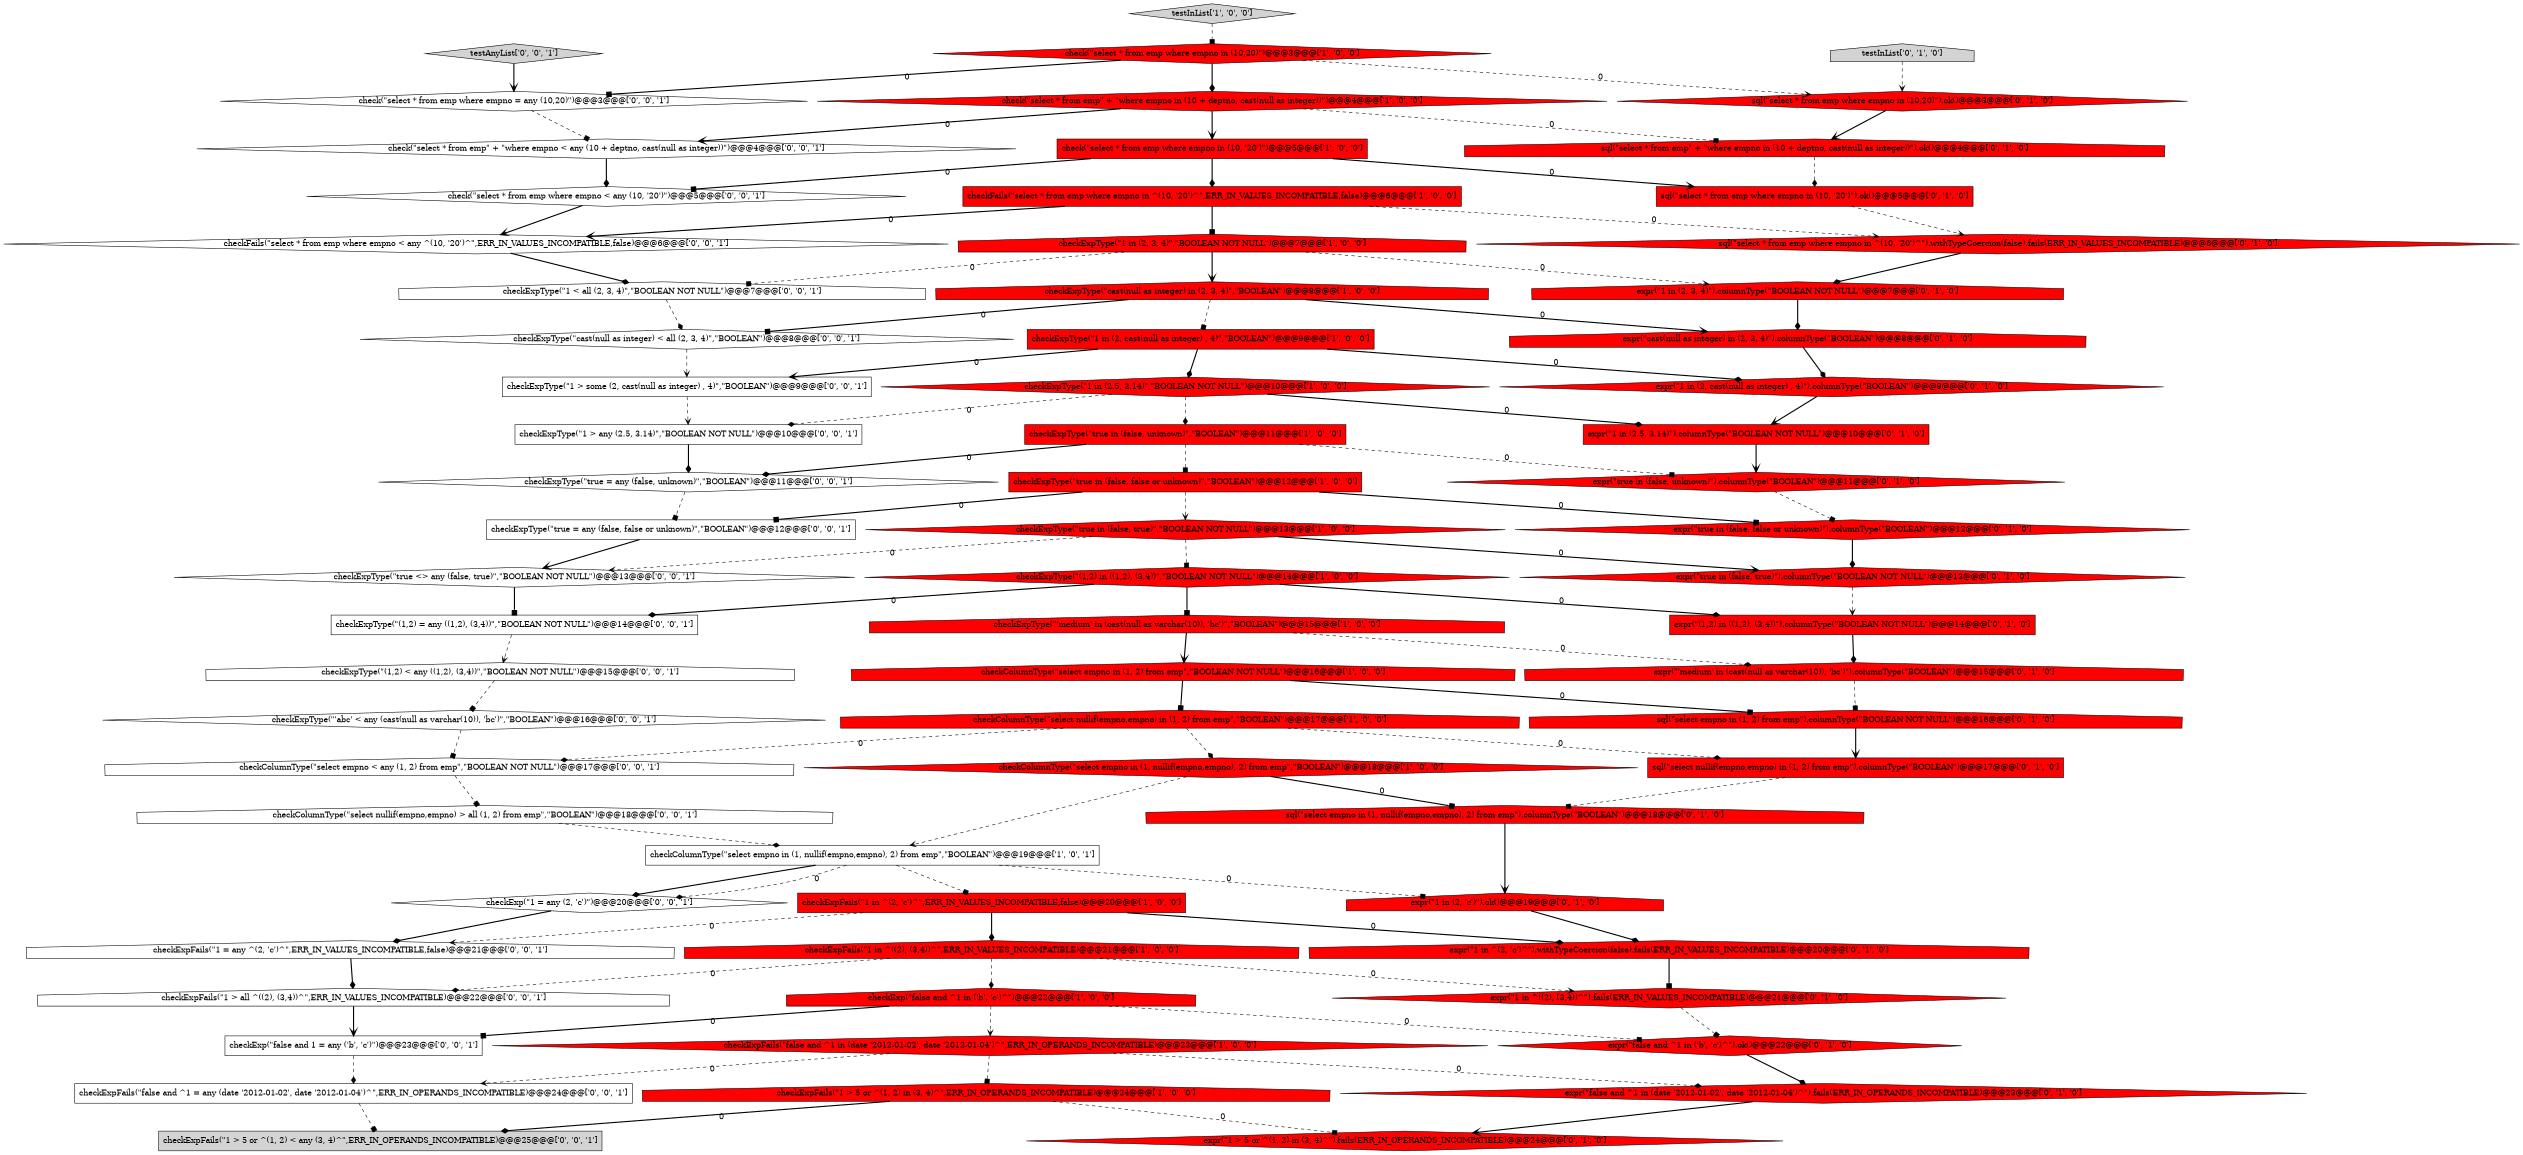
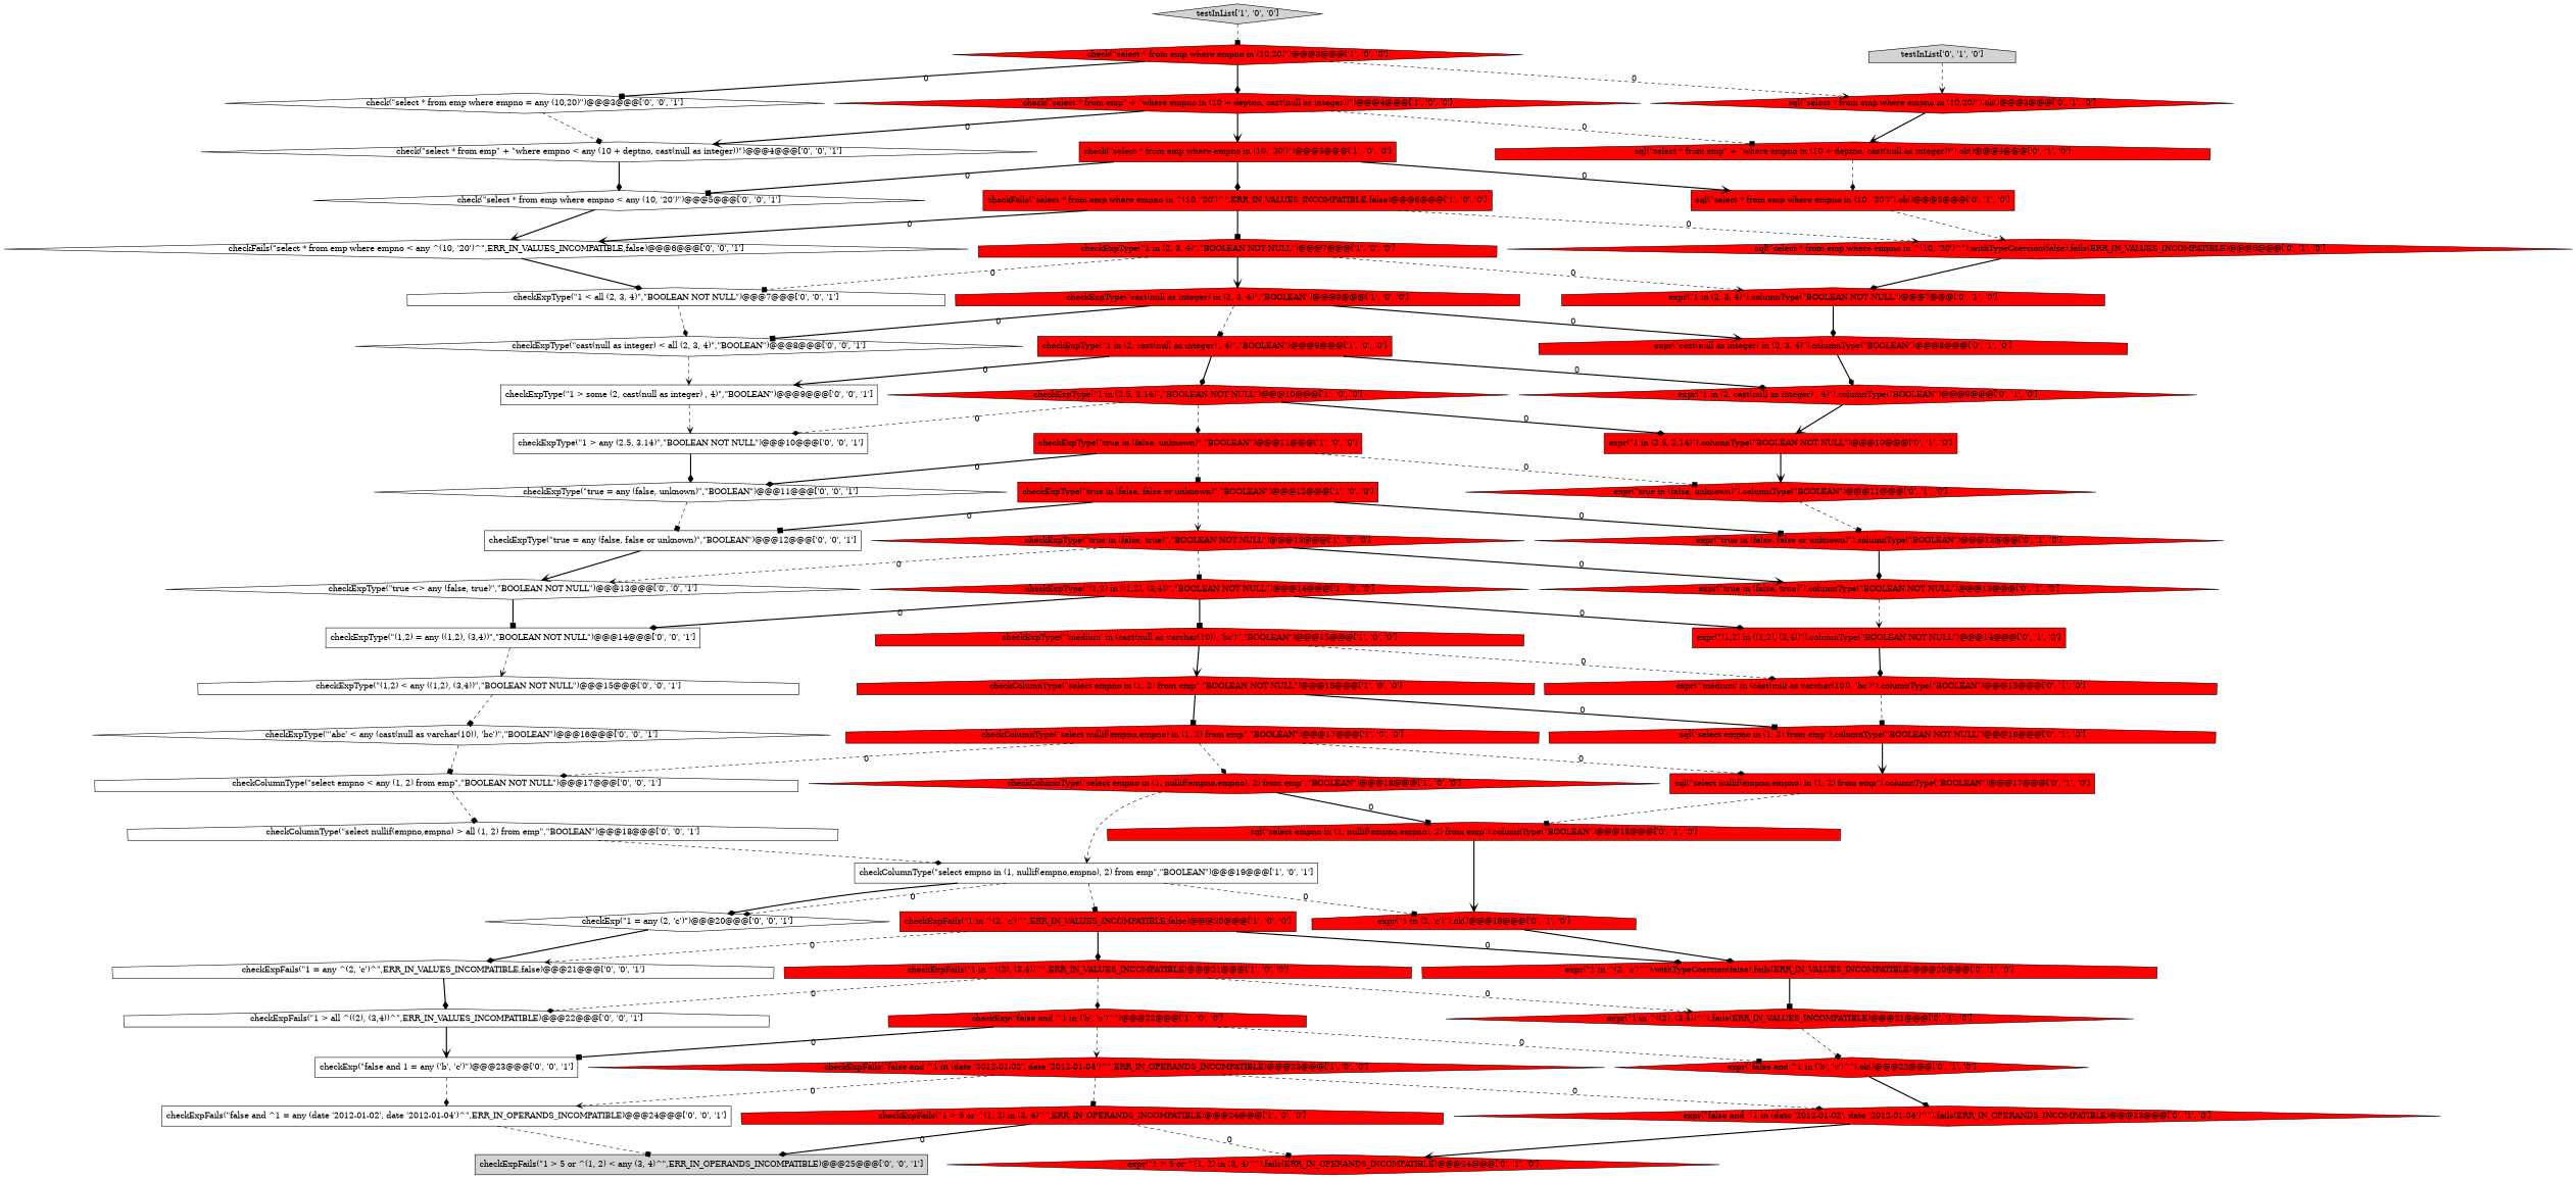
  digraph {
    node [fillcolor=red shape=diamond style=filled]
    edge [style=bold arrowhead=diamond]
    n1 [fillcolor=white label="checkColumnType(\"select empno in (1, nullif(empno,empno), 2) from emp\",\"BOOLEAN\")@@@19@@@['1', '0', '1']" shape=box]
    n2 [fillcolor=white label="checkExp(\"1 = any (2, 'c')\")@@@20@@@['0', '0', '1']"]
    n3 [label="expr(\"1 in (2, 'c')\").ok()@@@19@@@['0', '1', '0']" shape=house]
    n4 [label="checkExpFails(\"1 in ^(2, 'c')^\",ERR_IN_VALUES_INCOMPATIBLE,false)@@@20@@@['1', '0', '0']" shape=box]
    n5 [label="sql(\"select nullif(empno,empno) in (1, 2) from emp\").columnType(\"BOOLEAN\")@@@17@@@['0', '1', '0']" shape=box]
    n6 [label="sql(\"select empno in (1, nullif(empno,empno), 2) from emp\").columnType(\"BOOLEAN\")@@@18@@@['0', '1', '0']" shape=house]
    n7 [label="expr(\"1 in (2.5, 3.14)\").columnType(\"BOOLEAN NOT NULL\")@@@10@@@['0', '1', '0']" shape=box]
    n8 [label="expr(\"true in (false, unknown)\").columnType(\"BOOLEAN\")@@@11@@@['0', '1', '0']"]
    n9 [label="checkExpType(\"true in (false, true)\",\"BOOLEAN NOT NULL\")@@@13@@@['1', '0', '0']"]
    n10 [label="checkExpType(\"(1,2) in ((1,2), (3,4))\",\"BOOLEAN NOT NULL\")@@@14@@@['1', '0', '0']"]
    n11 [fillcolor=white label="checkExpType(\"true <> any (false, true)\",\"BOOLEAN NOT NULL\")@@@13@@@['0', '0', '1']"]
    n12 [label="expr(\"true in (false, true)\").columnType(\"BOOLEAN NOT NULL\")@@@13@@@['0', '1', '0']"]
    n13 [label="checkExpType(\"1 in (2, cast(null as integer) , 4)\",\"BOOLEAN\")@@@9@@@['1', '0', '0']" shape=box]
    n14 [label="expr(\"1 in (2, cast(null as integer) , 4)\").columnType(\"BOOLEAN\")@@@9@@@['0', '1', '0']"]
    n15 [label="checkExpType(\"1 in (2.5, 3.14)\",\"BOOLEAN NOT NULL\")@@@10@@@['1', '0', '0']"]
    n16 [fillcolor=white label="checkExpType(\"1 > some (2, cast(null as integer) , 4)\",\"BOOLEAN\")@@@9@@@['0', '0', '1']" shape=box]
    n17 [label="checkExpFails(\"1 > 5 or ^(1, 2) in (3, 4)^\",ERR_IN_OPERANDS_INCOMPATIBLE)@@@24@@@['1', '0', '0']" shape=house]
    n18 [label="expr(\"1 > 5 or ^(1, 2) in (3, 4)^\").fails(ERR_IN_OPERANDS_INCOMPATIBLE)@@@24@@@['0', '1', '0']"]
    n19 [fillcolor=lightgray label="checkExpFails(\"1 > 5 or ^(1, 2) < any (3, 4)^\",ERR_IN_OPERANDS_INCOMPATIBLE)@@@25@@@['0', '0', '1']" shape=box]
    n20 [label="checkExpFails(\"false and ^1 in (date '2012-01-02', date '2012-01-04')^\",ERR_IN_OPERANDS_INCOMPATIBLE)@@@23@@@['1', '0', '0']"]
    n21 [fillcolor=white label="checkExpFails(\"false and ^1 = any (date '2012-01-02', date '2012-01-04')^\",ERR_IN_OPERANDS_INCOMPATIBLE)@@@24@@@['0', '0', '1']" shape=box]
    n22 [label="expr(\"false and ^1 in (date '2012-01-02', date '2012-01-04')^\").fails(ERR_IN_OPERANDS_INCOMPATIBLE)@@@23@@@['0', '1', '0']"]
    n23 [label="sql(\"select * from emp where empno in (10,20)\").ok()@@@3@@@['0', '1', '0']"]
    n24 [label="sql(\"select * from emp\" + \"where empno in (10 + deptno, cast(null as integer))\").ok()@@@4@@@['0', '1', '0']" shape=house]
    n25 [fillcolor=white label="checkExpFails(\"1 = any ^(2, 'c')^\",ERR_IN_VALUES_INCOMPATIBLE,false)@@@21@@@['0', '0', '1']" shape=house]
    n26 [label="checkExpType(\"'medium' in (cast(null as varchar(10)), 'bc')\",\"BOOLEAN\")@@@15@@@['1', '0', '0']" shape=house]
    n27 [fillcolor=white label="checkExpType(\"(1,2) = any ((1,2), (3,4))\",\"BOOLEAN NOT NULL\")@@@14@@@['0', '0', '1']" shape=box]
    n28 [label="expr(\"(1,2) in ((1,2), (3,4))\").columnType(\"BOOLEAN NOT NULL\")@@@14@@@['0', '1', '0']" shape=box]
    n29 [fillcolor=white label="checkFails(\"select * from emp where empno < any ^(10, '20')^\",ERR_IN_VALUES_INCOMPATIBLE,false)@@@6@@@['0', '0', '1']"]
    n30 [fillcolor=white label="checkExpType(\"1 < all (2, 3, 4)\",\"BOOLEAN NOT NULL\")@@@7@@@['0', '0', '1']" shape=house]
    n31 [fillcolor=white label="checkExpFails(\"1 > all ^((2), (3,4))^\",ERR_IN_VALUES_INCOMPATIBLE)@@@22@@@['0', '0', '1']" shape=house]
    n32 [fillcolor=white label="checkExp(\"false and 1 = any ('b', 'c')\")@@@23@@@['0', '0', '1']" shape=box]
    n33 [label="check(\"select * from emp where empno in (10, '20')\")@@@5@@@['1', '0', '0']" shape=box]
    n34 [label="checkFails(\"select * from emp where empno in ^(10, '20')^\",ERR_IN_VALUES_INCOMPATIBLE,false)@@@6@@@['1', '0', '0']" shape=box]
    n35 [fillcolor=white label="check(\"select * from emp where empno < any (10, '20')\")@@@5@@@['0', '0', '1']"]
    n36 [label="sql(\"select * from emp where empno in (10, '20')\").ok()@@@5@@@['0', '1', '0']" shape=box]
    n37 [label="sql(\"select * from emp where empno in ^(10, '20')^\").withTypeCoercion(false).fails(ERR_IN_VALUES_INCOMPATIBLE)@@@6@@@['0', '1', '0']"]
    n38 [label="checkExpType(\"1 in (2, 3, 4)\",\"BOOLEAN NOT NULL\")@@@7@@@['1', '0', '0']" shape=house]
    n39 [label="check(\"select * from emp where empno in (10,20)\")@@@3@@@['1', '0', '0']"]
    n40 [fillcolor=white label="check(\"select * from emp where empno = any (10,20)\")@@@3@@@['0', '0', '1']"]
    n41 [label="check(\"select * from emp\" + \"where empno in (10 + deptno, cast(null as integer))\")@@@4@@@['1', '0', '0']"]
    n42 [label="expr(\"1 in (2, 3, 4)\").columnType(\"BOOLEAN NOT NULL\")@@@7@@@['0', '1', '0']" shape=house]
    n43 [fillcolor=white label="checkExpType(\"true = any (false, unknown)\",\"BOOLEAN\")@@@11@@@['0', '0', '1']"]
    n44 [fillcolor=white label="checkExpType(\"true = any (false, false or unknown)\",\"BOOLEAN\")@@@12@@@['0', '0', '1']" shape=box]
    n45 [fillcolor=white label="checkExpType(\"1 > any (2.5, 3.14)\",\"BOOLEAN NOT NULL\")@@@10@@@['0', '0', '1']" shape=box]
    n46 [label="expr(\"1 in ^(2, 'c')^\").withTypeCoercion(false).fails(ERR_IN_VALUES_INCOMPATIBLE)@@@20@@@['0', '1', '0']" shape=house]
    n47 [label="expr(\"1 in ^((2), (3,4))^\").fails(ERR_IN_VALUES_INCOMPATIBLE)@@@21@@@['0', '1', '0']"]
    n48 [label="checkExpType(\"true in (false, unknown)\",\"BOOLEAN\")@@@11@@@['1', '0', '0']" shape=box]
    n49 [label="checkColumnType(\"select empno in (1, 2) from emp\",\"BOOLEAN NOT NULL\")@@@16@@@['1', '0', '0']" shape=house]
    n50 [label="sql(\"select empno in (1, 2) from emp\").columnType(\"BOOLEAN NOT NULL\")@@@16@@@['0', '1', '0']" shape=house]
    n51 [label="checkColumnType(\"select nullif(empno,empno) in (1, 2) from emp\",\"BOOLEAN\")@@@17@@@['1', '0', '0']" shape=house]
    n52 [label="expr(\"'medium' in (cast(null as varchar(10)), 'bc')\").columnType(\"BOOLEAN\")@@@15@@@['0', '1', '0']" shape=house]
    n53 [label="checkExpType(\"true in (false, false or unknown)\",\"BOOLEAN\")@@@12@@@['1', '0', '0']" shape=box]
    n54 [label="expr(\"true in (false, false or unknown)\").columnType(\"BOOLEAN\")@@@12@@@['0', '1', '0']"]
    n55 [label="checkExpType(\"cast(null as integer) in (2, 3, 4)\",\"BOOLEAN\")@@@8@@@['1', '0', '0']" shape=house]
    n56 [label="expr(\"cast(null as integer) in (2, 3, 4)\").columnType(\"BOOLEAN\")@@@8@@@['0', '1', '0']" shape=house]
    n57 [fillcolor=white label="checkExpType(\"cast(null as integer) < all (2, 3, 4)\",\"BOOLEAN\")@@@8@@@['0', '0', '1']"]
-   n58 [fillcolor=lightgray label="testAnyList['0', '0', '1']"]
    n59 [label="checkExpFails(\"1 in ^((2), (3,4))^\",ERR_IN_VALUES_INCOMPATIBLE)@@@21@@@['1', '0', '0']" shape=house]
    n60 [label="checkExp(\"false and ^1 in ('b', 'c')^\")@@@22@@@['1', '0', '0']" shape=house]
    n61 [label="expr(\"false and ^1 in ('b', 'c')^\").ok()@@@22@@@['0', '1', '0']"]
    n62 [fillcolor=white label="check(\"select * from emp\" + \"where empno < any (10 + deptno, cast(null as integer))\")@@@4@@@['0', '0', '1']"]
    n63 [fillcolor=white label="checkColumnType(\"select nullif(empno,empno) > all (1, 2) from emp\",\"BOOLEAN\")@@@18@@@['0', '0', '1']" shape=house]
    n64 [fillcolor=white label="checkColumnType(\"select empno < any (1, 2) from emp\",\"BOOLEAN NOT NULL\")@@@17@@@['0', '0', '1']" shape=house]
    n65 [fillcolor=lightgray label="testInList['1', '0', '0']"]
    n66 [fillcolor=lightgray label="testInList['0', '1', '0']" shape=house]
    n67 [fillcolor=white label="checkExpType(\"(1,2) < any ((1,2), (3,4))\",\"BOOLEAN NOT NULL\")@@@15@@@['0', '0', '1']" shape=house]
    n68 [fillcolor=white label="checkExpType(\"'abc' < any (cast(null as varchar(10)), 'bc')\",\"BOOLEAN\")@@@16@@@['0', '0', '1']"]
    n69 [label="checkColumnType(\"select empno in (1, nullif(empno,empno), 2) from emp\",\"BOOLEAN\")@@@18@@@['1', '0', '0']"]
    n1 -> n2 [label=0 style=dashed]
    n1 -> n2
    n1 -> n3 [label=0 style=dashed arrowhead=box]
    n1 -> n4 [style=dashed arrowhead=box]
    n2 -> n25
    n3 -> n46
    n4 -> n25 [label=0 style=dashed arrowhead=vee]
    n4 -> n46 [label=0]
    n4 -> n59
    n5 -> n6 [style=dashed arrowhead=box]
    n6 -> n3 [arrowhead=vee]
    n7 -> n8 [arrowhead=vee]
    n8 -> n54 [style=dashed arrowhead=box]
    n9 -> n10 [style=dashed arrowhead=box]
    n9 -> n11 [label=0 style=dashed arrowhead=vee]
    n9 -> n12 [label=0 arrowhead=vee]
    n10 -> n26 [arrowhead=box]
    n10 -> n27 [label=0]
    n10 -> n28 [label=0]
    n11 -> n27 [arrowhead=box]
    n12 -> n28 [style=dashed arrowhead=vee]
    n13 -> n14 [label=0]
    n13 -> n15
    n13 -> n16 [label=0 arrowhead=vee]
    n14 -> n7 [arrowhead=vee]
    n15 -> n7 [label=0]
    n15 -> n45 [label=0 style=dashed]
    n15 -> n48 [style=dashed]
    n16 -> n45 [style=dashed arrowhead=vee]
    n17 -> n18 [label=0 style=dashed arrowhead=box]
    n17 -> n19 [label=0]
    n20 -> n17 [style=dashed arrowhead=box]
    n20 -> n21 [label=0 style=dashed arrowhead=vee]
    n20 -> n22 [label=0 style=dashed]
    n21 -> n19 [style=dashed arrowhead=box]
    n22 -> n18 [arrowhead=vee]
    n23 -> n24 [arrowhead=vee]
    n24 -> n36 [style=dashed]
    n25 -> n31
    n26 -> n49 [arrowhead=vee]
    n26 -> n52 [label=0 style=dashed]
    n27 -> n67 [style=dashed arrowhead=vee]
    n28 -> n52
    n29 -> n30
    n30 -> n57 [style=dashed]
    n31 -> n32 [arrowhead=vee]
    n32 -> n21 [style=dashed]
    n33 -> n34
    n33 -> n35 [label=0 arrowhead=box]
    n33 -> n36 [label=0 arrowhead=vee]
    n34 -> n29 [label=0 arrowhead=vee]
    n34 -> n37 [label=0 style=dashed arrowhead=vee]
    n34 -> n38 [arrowhead=box]
    n35 -> n29 [arrowhead=vee]
    n36 -> n37 [style=dashed arrowhead=vee]
    n37 -> n42
    n38 -> n30 [label=0 style=dashed arrowhead=box]
    n38 -> n42 [label=0 style=dashed arrowhead=vee]
    n38 -> n55 [arrowhead=vee]
    n39 -> n23 [label=0 style=dashed arrowhead=vee]
    n39 -> n40 [label=0 arrowhead=box]
    n39 -> n41
    n40 -> n62 [style=dashed arrowhead=box]
    n41 -> n24 [label=0 style=dashed arrowhead=box]
    n41 -> n33 [arrowhead=vee]
    n41 -> n62 [label=0 arrowhead=vee]
    n42 -> n56
    n43 -> n44 [style=dashed arrowhead=box]
    n44 -> n11 [arrowhead=vee]
    n45 -> n43
    n46 -> n47 [arrowhead=box]
    n47 -> n61 [style=dashed arrowhead=box]
    n48 -> n8 [label=0 style=dashed arrowhead=box]
    n48 -> n43 [label=0]
    n48 -> n53 [style=dashed arrowhead=box]
    n49 -> n50 [label=0 arrowhead=box]
    n49 -> n51 [arrowhead=box]
    n50 -> n5 [arrowhead=vee]
    n51 -> n5 [label=0 style=dashed]
    n51 -> n64 [label=0 style=dashed]
    n51 -> n69 [style=dashed]
    n52 -> n50 [style=dashed arrowhead=box]
    n53 -> n9 [style=dashed arrowhead=vee]
    n53 -> n44 [label=0 arrowhead=box]
    n53 -> n54 [label=0 arrowhead=box]
    n54 -> n12
    n55 -> n13 [style=dashed arrowhead=box]
    n55 -> n56 [label=0 arrowhead=vee]
    n55 -> n57 [label=0 arrowhead=box]
    n56 -> n14
    n57 -> n16 [style=dashed arrowhead=vee]
-   n58 -> n40 [arrowhead=vee]
    n59 -> n31 [label=0 style=dashed]
    n59 -> n47 [label=0 style=dashed arrowhead=vee]
    n59 -> n60 [style=dashed]
    n60 -> n20 [style=dashed arrowhead=vee]
    n60 -> n32 [label=0 arrowhead=box]
    n60 -> n61 [label=0 style=dashed arrowhead=box]
    n61 -> n22
    n62 -> n35
    n63 -> n1 [style=dashed]
    n64 -> n63 [style=dashed arrowhead=box]
    n65 -> n39 [style=dashed arrowhead=box]
    n66 -> n23 [style=dashed arrowhead=vee]
    n67 -> n68 [style=dashed arrowhead=box]
    n68 -> n64 [style=dashed arrowhead=box]
    n69 -> n1 [style=dashed arrowhead=vee]
    n69 -> n6 [label=0 arrowhead=box]
  }
